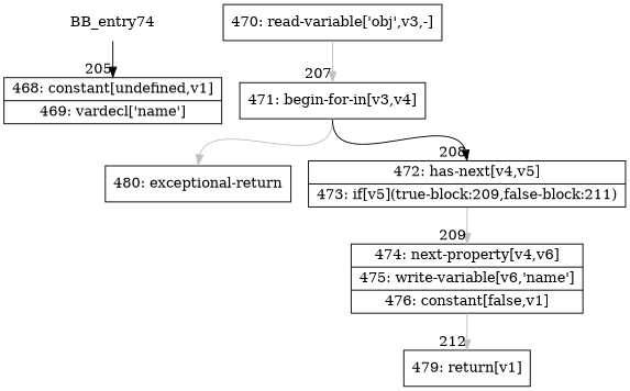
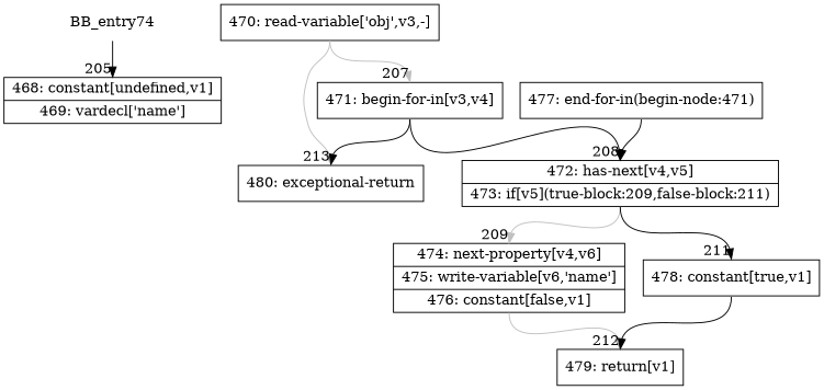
  digraph {
    rankdir=TD
    node [shape=record]
    edge [headport=n tailport=s]
    n1 [label=BB_entry74 shape=none]
    n2 [label="{468: constant[undefined,v1]|469: vardecl['name']}"]
    n3 [label="{470: read-variable['obj',v3,-]}"]
    n4 [label="{471: begin-for-in[v3,v4]}"]
    n5 [label="{480: exceptional-return}"]
    n6 [label="{472: has-next[v4,v5]|473: if[v5](true-block:209,false-block:211)}"]
    n7 [label="{474: next-property[v4,v6]|475: write-variable[v6,'name']|476: constant[false,v1]}"]
+   n8 [label="{478: constant[true,v1]}"]
    n9 [label="{479: return[v1]}"]
+   n10 [label="{477: end-for-in(begin-node:471)}"]
    n1 -> n2 [headlabel="    205"]
    n3 -> n4 [color=gray headlabel="      207"]
-   n4 -> n5 [color=gray]
+   n3 -> n5 [color=gray headlabel="      213"]
+   n4 -> n5 [color=black]
    n4 -> n6 [headlabel="      208"]
    n6 -> n7 [color=gray headlabel="      209"]
+   n6 -> n8 [headlabel="      211"]
    n7 -> n9 [color=gray headlabel="      212"]
+   n8 -> n9
+   n10 -> n6
  }
